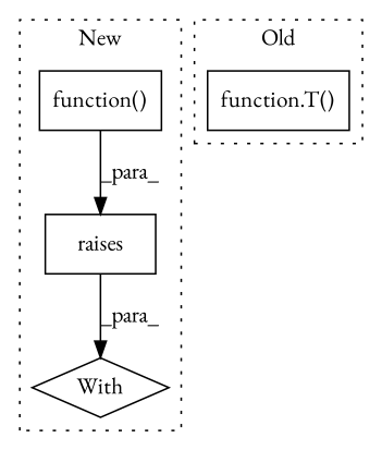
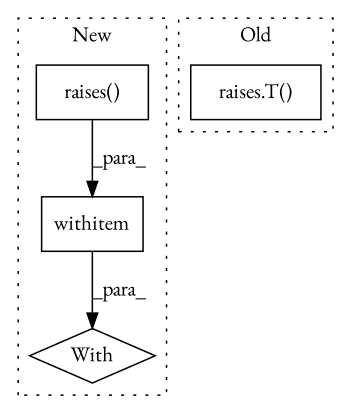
  digraph {
    fontname="EB Garamond"
    node [a=75 shape=box fontname="EB Garamond"]
    edge [fontname="EB Garamond"]
    n1 [a=39 l="5,33" label=With s="4192,4203" shape=diamond]
-   n2 [a=49 l=6 label=raises s=4197]
-   n3 [l="14,1" label="function()" s="4197,4221"]
-   n4 [l="2,1" label="function.T()" s="926,931"]
+   n2 [a=49 l=6 label=withitem s=4197]
+   n3 [l="14,1" label="raises()" s="4197,4221"]
+   n4 [l="2,1" label="raises.T()" s="926,931"]
    subgraph cluster_1 {
      label=New
      style=dotted
      n1
      n2
      n3
    }
    subgraph cluster_2 {
      label=Old
      style=dotted
      n4
    }
    n2 -> n1 [label=_para_]
    n3 -> n2 [label=_para_]
  }
